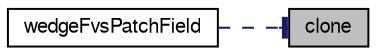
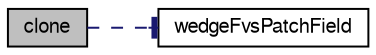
  digraph {
    rankdir=LR
    node [color=black fontname=FreeSans fontsize=10 shape=record]
    n1 [fillcolor=grey75 fontcolor=black height=0.2 label=clone style=filled width=0.4]
    n2 [height=0.2 label=wedgeFvsPatchField width=0.4]
-   n2 -> n1 [color=midnightblue fontname=FreeSans fontsize=10 labelfontname=FreeSans labelfontsize=10 style=dashed arrowhead=tee]
+   n1 -> n2 [color=midnightblue fontname=FreeSans fontsize=10 labelfontname=FreeSans labelfontsize=10 style=dashed arrowhead=tee]
  }
